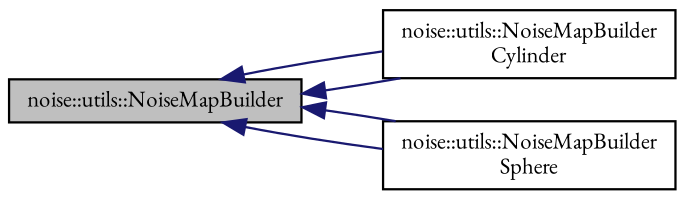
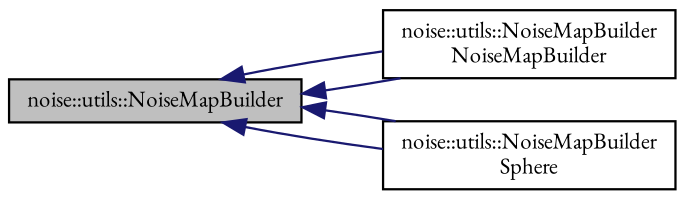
  digraph {
    fontname="EB Garamond"
    rankdir=LR
    node [color=black fillcolor=white fontname="EB Garamond" fontsize=10 shape=record style=filled]
    edge [color=midnightblue dir=back fontname="EB Garamond" fontsize=10 labelfontname=Helvetica labelfontsize=10 style=solid]
    n1 [fillcolor=grey75 fontcolor=black height=0.2 label="noise::utils::NoiseMapBuilder" width=0.4]
-   n2 [height=0.2 label="noise::utils::NoiseMapBuilder\lCylinder" width=0.4]
+   n2 [height=0.2 label="noise::utils::NoiseMapBuilder\lNoiseMapBuilder" width=0.4]
    n3 [height=0.2 label="noise::utils::NoiseMapBuilder\lSphere" width=0.4]
    n1 -> n2
    n1 -> n2
    n1 -> n3
    n1 -> n3
  }
